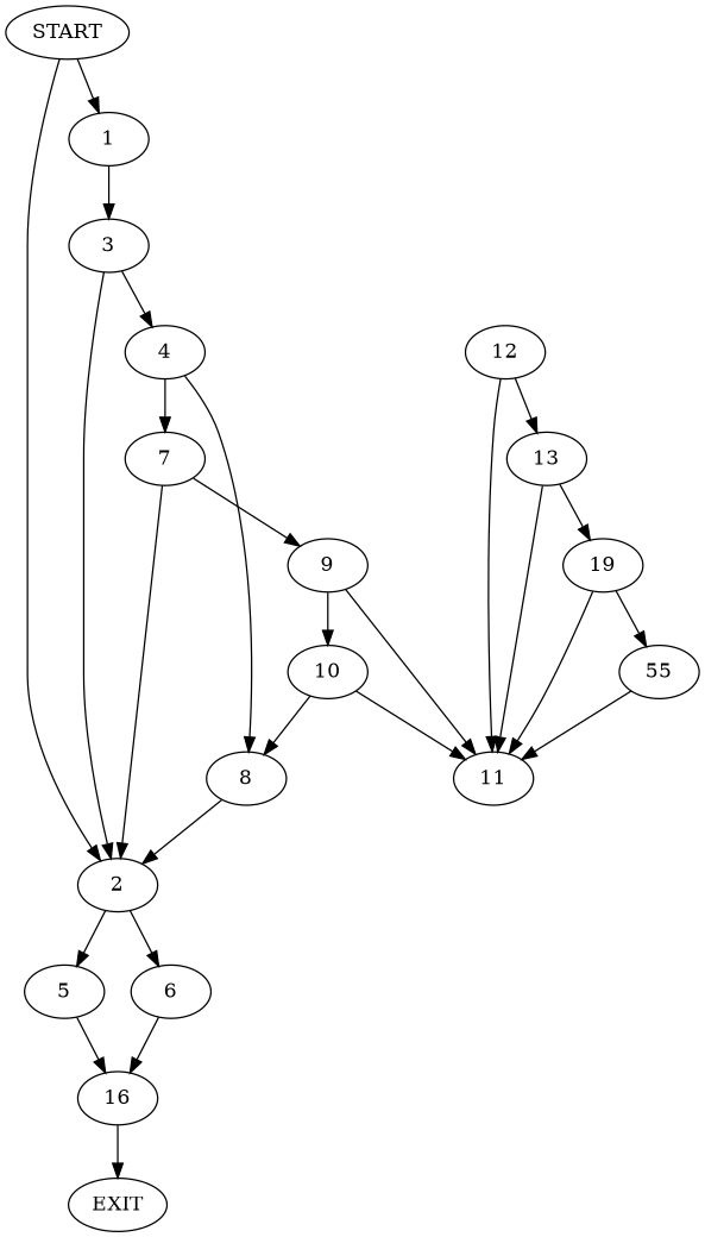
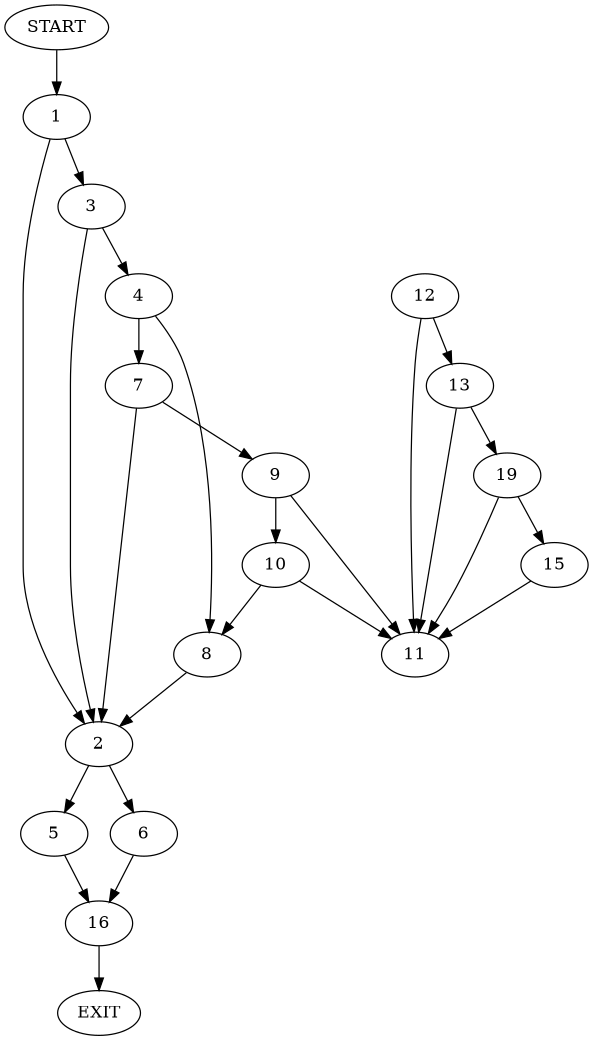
  digraph {
    n1 [label=START]
    1
    2
    3
    n5 [label=EXIT]
    5
    6
    4
    16
    7
    8
    9
    10
    11
    12
    13
    n17 [label=19]
-   15 [label=55]
+   15
    n1 -> 1
-   n1 -> 2
+   1 -> 2
    1 -> 3
    2 -> 5
    2 -> 6
    3 -> 2
    3 -> 4
    5 -> 16
    6 -> 16
    4 -> 7
    4 -> 8
    16 -> n5
    7 -> 2
    7 -> 9
    8 -> 2
    9 -> 10
    9 -> 11
    10 -> 8
    10 -> 11
    12 -> 11
    12 -> 13
    13 -> 11
    13 -> n17
    n17 -> 11
    n17 -> 15
    15 -> 11
  }
